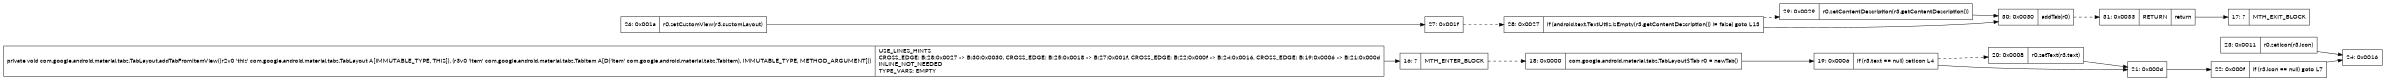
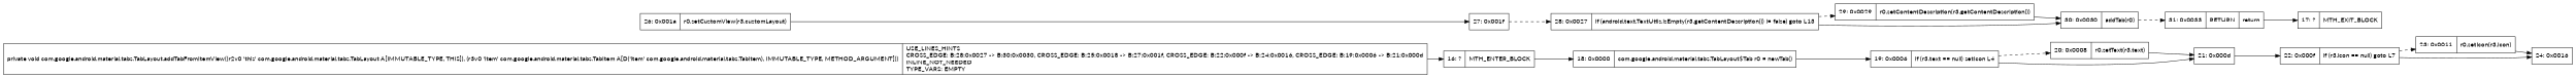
  digraph {
    fontname=Lato
    rankdir=LR
    node [fontname=Lato shape=record]
    edge [fontname=Lato]
    n1 [label="{16\:\ ?|MTH_ENTER_BLOCK\l}"]
    n2 [label="{18\:\ 0x0000|com.google.android.material.tabs.TabLayout$Tab r0 = newTab()\l}"]
    n3 [label="{19\:\ 0x0006|if (r3.text == null) setIcon L4\l}"]
    n4 [label="{20\:\ 0x0008|r0.setText(r3.text)\l}"]
    n5 [label="{21\:\ 0x000d}"]
    n6 [label="{22\:\ 0x000f|if (r3.icon == null) goto L7\l}"]
    n7 [label="{23\:\ 0x0011|r0.setIcon(r3.icon)\l}"]
    n8 [label="{24\:\ 0x0016}"]
    n9 [label="{26\:\ 0x001a|r0.setCustomView(r3.customLayout)\l}"]
    n10 [label="{27\:\ 0x001f}"]
    n11 [label="{28\:\ 0x0027|if (android.text.TextUtils.isEmpty(r3.getContentDescription()) != false) goto L13\l}"]
    n12 [label="{29\:\ 0x0029|r0.setContentDescription(r3.getContentDescription())\l}"]
    n13 [label="{30\:\ 0x0030|addTab(r0)\l}"]
    n14 [label="{31\:\ 0x0033|RETURN\l|return\l}"]
    n15 [label="{17\:\ ?|MTH_EXIT_BLOCK\l}"]
    n16 [label="{private void com.google.android.material.tabs.TabLayout.addTabFromItemView((r2v0 'this' com.google.android.material.tabs.TabLayout A[IMMUTABLE_TYPE, THIS]), (r3v0 'item' com.google.android.material.tabs.TabItem A[D('item' com.google.android.material.tabs.TabItem), IMMUTABLE_TYPE, METHOD_ARGUMENT]))  | USE_LINES_HINTS\lCROSS_EDGE: B:28:0x0027 \-\> B:30:0x0030, CROSS_EDGE: B:25:0x0018 \-\> B:27:0x001f, CROSS_EDGE: B:22:0x000f \-\> B:24:0x0016, CROSS_EDGE: B:19:0x0006 \-\> B:21:0x000d\lINLINE_NOT_NEEDED\lTYPE_VARS: EMPTY\l}"]
-   n1 -> n2 [style=dashed]
+   n1 -> n2
    n2 -> n3
    n3 -> n4 [style=dashed]
    n3 -> n5
    n4 -> n5
    n5 -> n6
+   n6 -> n7 [style=dashed]
    n6 -> n8
    n7 -> n8
    n9 -> n10
    n10 -> n11 [style=dashed]
    n11 -> n12 [style=dashed]
    n11 -> n13
    n12 -> n13
    n13 -> n14 [style=dashed]
    n14 -> n15
    n16 -> n1
  }
